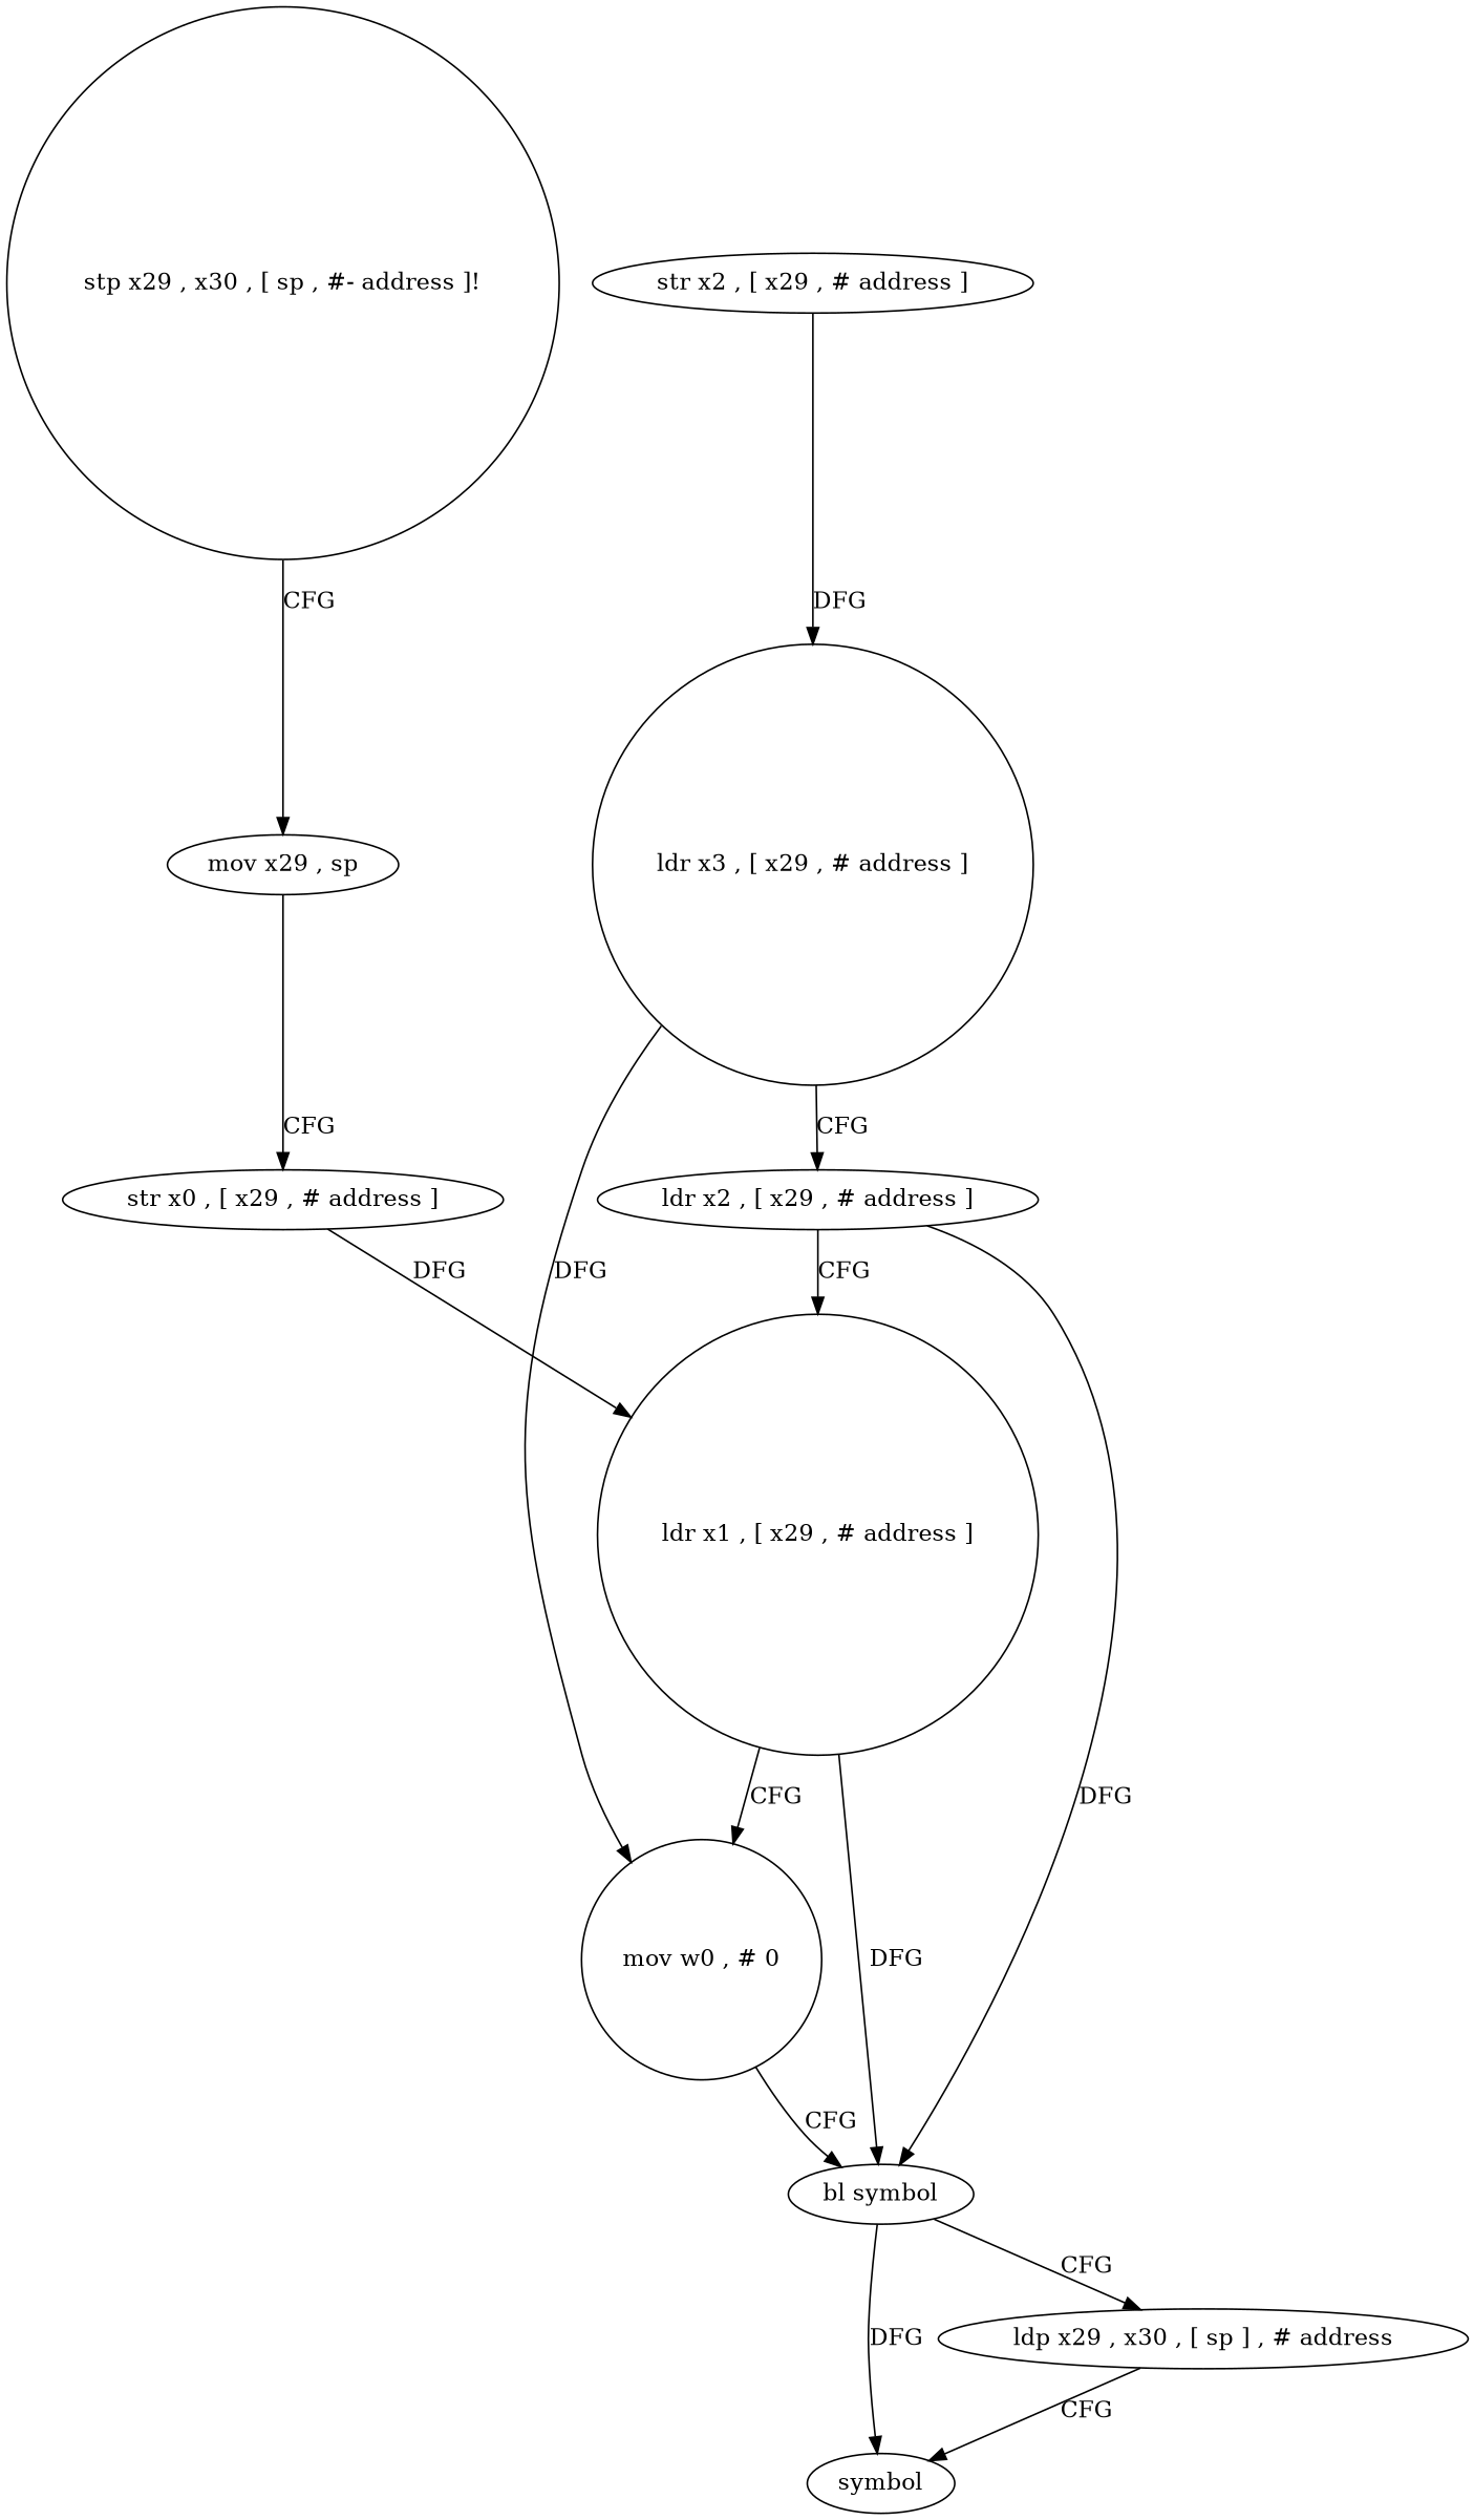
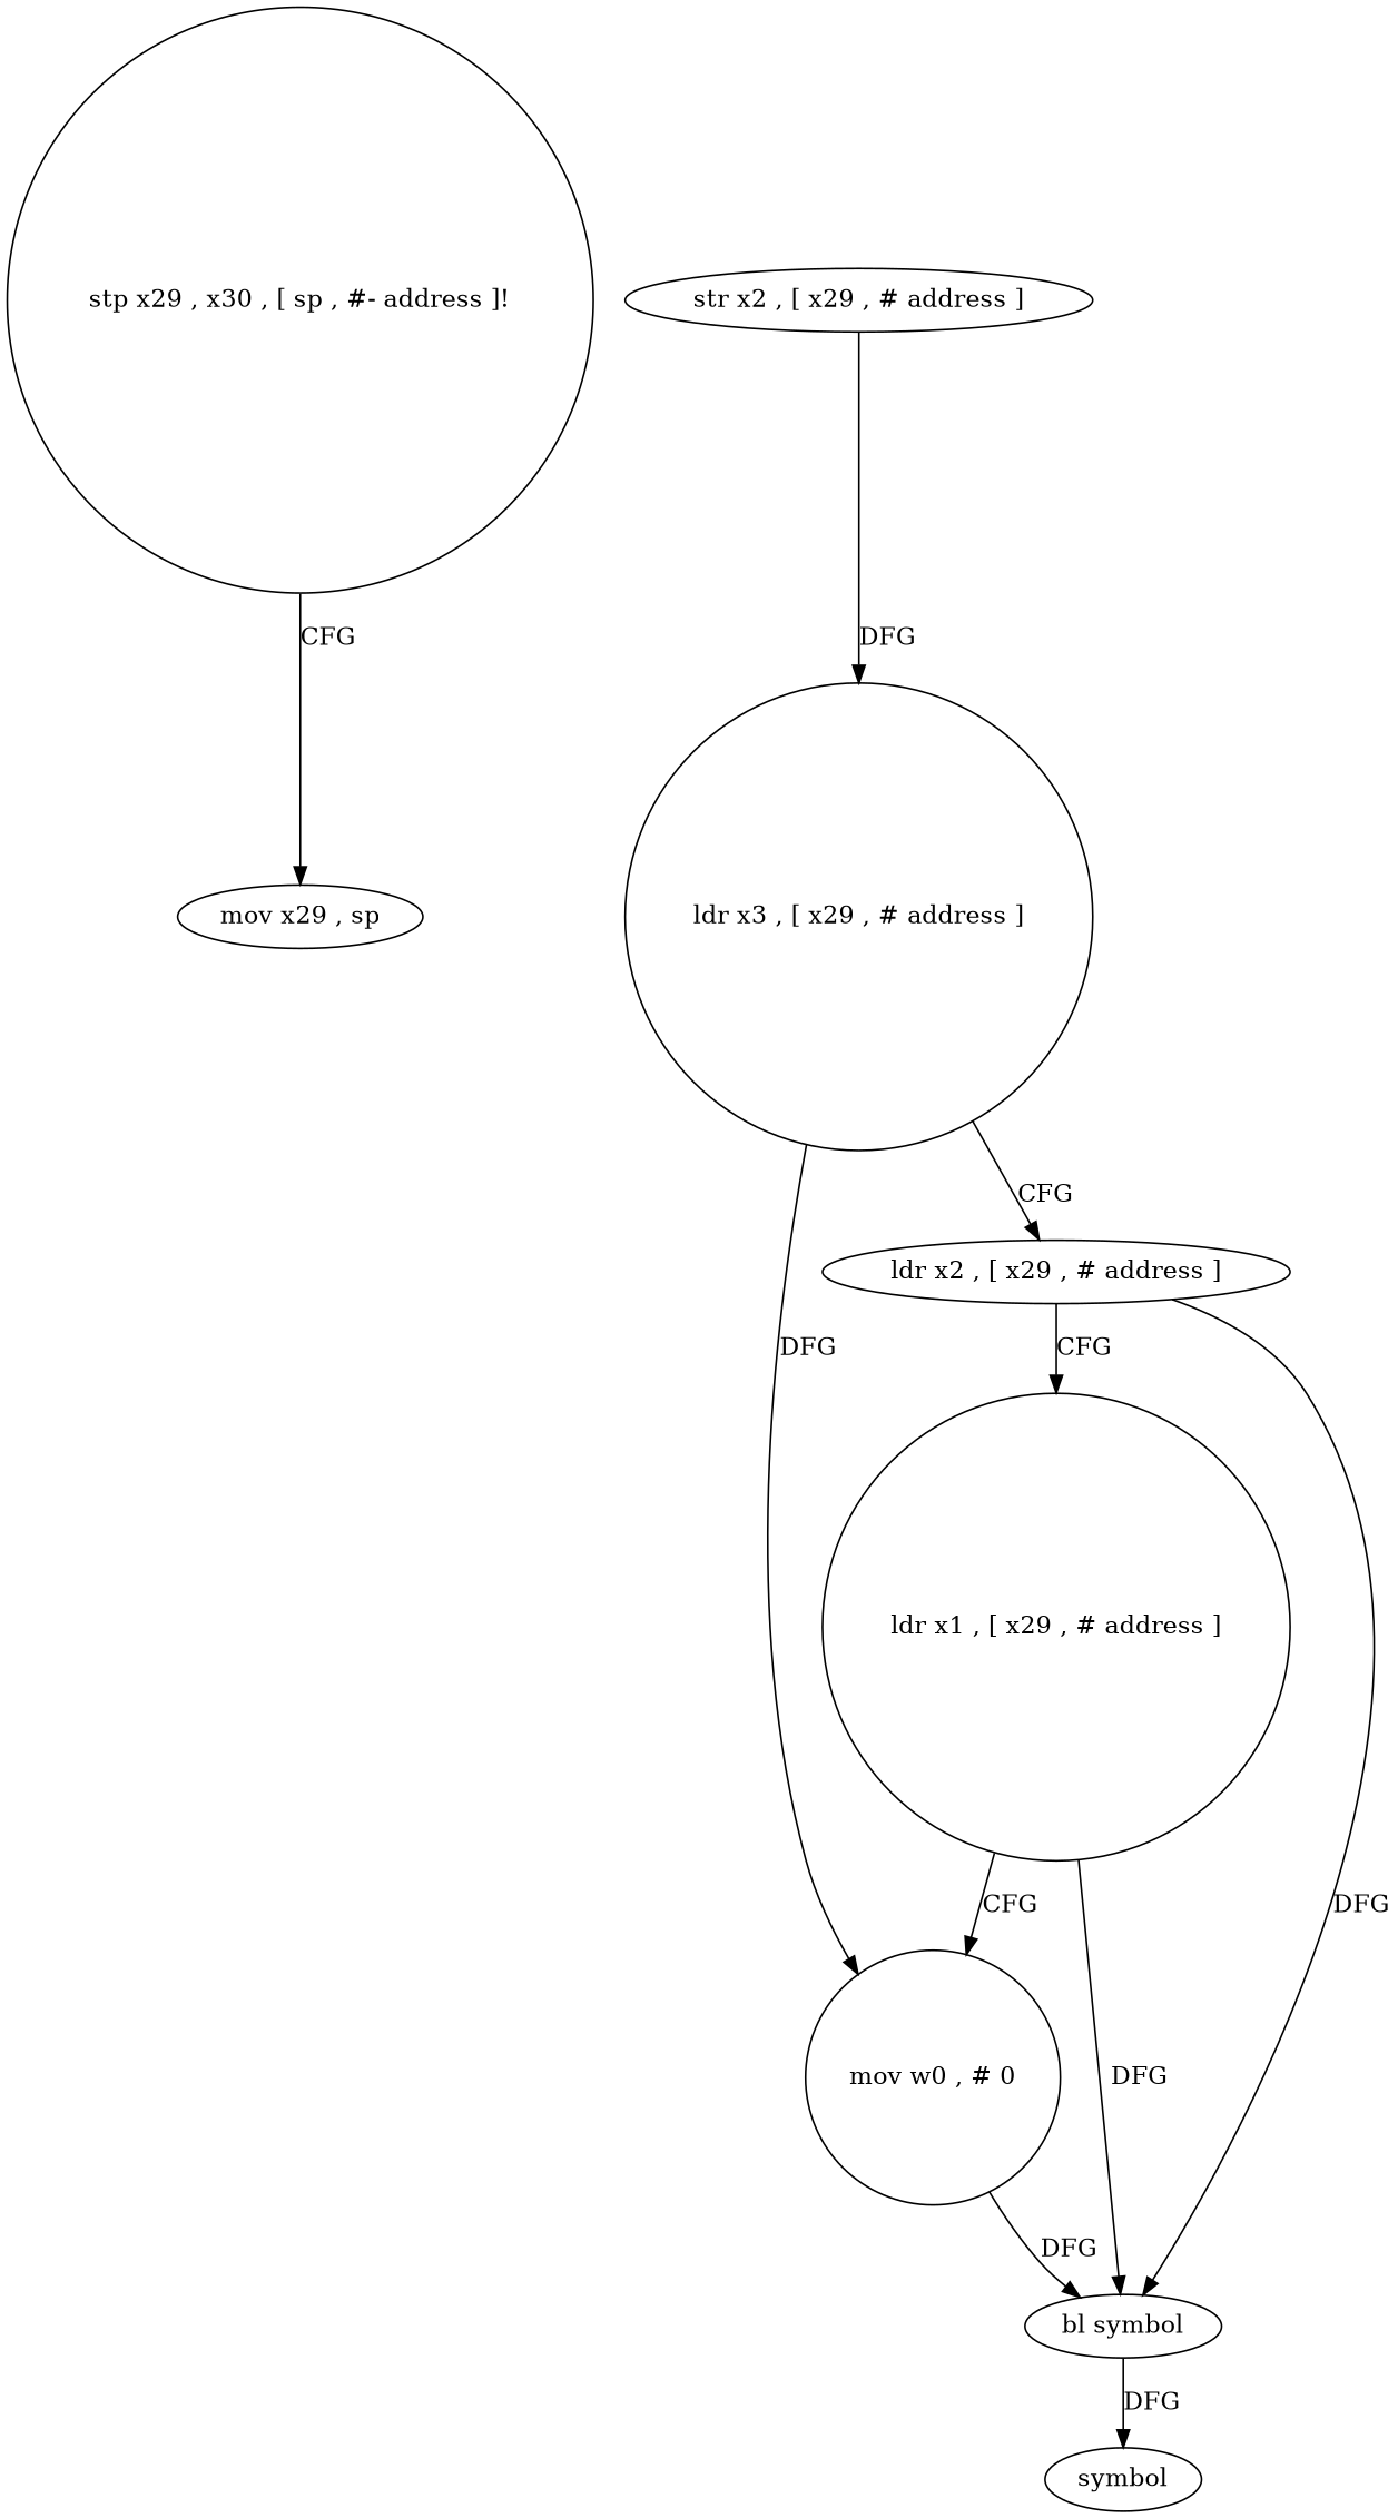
  digraph {
    node [shape=ellipse]
    n1 [label="stp x29 , x30 , [ sp , #- address ]!" shape=circle]
    n2 [label="mov x29 , sp"]
-   n3 [label="str x0 , [ x29 , # address ]"]
    n4 [label="ldr x1 , [ x29 , # address ]" shape=circle]
    n5 [label="bl symbol"]
    n6 [label="mov w0 , # 0" shape=circle]
    n7 [label="str x2 , [ x29 , # address ]"]
    n8 [label="ldr x3 , [ x29 , # address ]" shape=circle]
    n9 [label="ldr x2 , [ x29 , # address ]"]
-   n10 [label="ldp x29 , x30 , [ sp ] , # address"]
    n11 [label=symbol]
    n1 -> n2 [label=CFG]
-   n2 -> n3 [label=CFG]
-   n3 -> n4 [label=DFG]
    n4 -> n5 [label=DFG]
    n4 -> n6 [label=CFG]
-   n5 -> n10 [label=CFG]
    n5 -> n11 [label=DFG]
-   n6 -> n5 [label=CFG]
+   n6 -> n5 [label=DFG]
    n7 -> n8 [label=DFG]
    n8 -> n6 [label=DFG]
    n8 -> n9 [label=CFG]
    n9 -> n4 [label=CFG]
    n9 -> n5 [label=DFG]
-   n10 -> n11 [label=CFG]
  }
